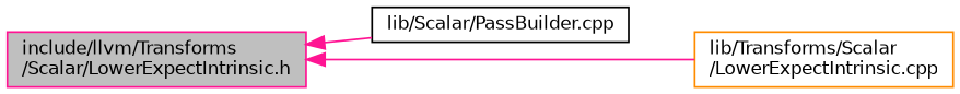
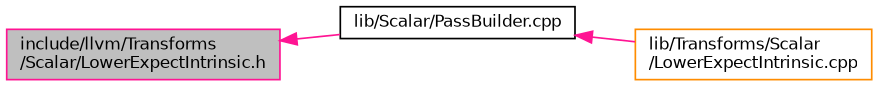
  digraph {
    rankdir=LR
    node [fontname=Helvetica fontsize=10 shape=box]
    edge [color=deeppink dir=back fontname=Helvetica fontsize=10 labelfontname=Helvetica labelfontsize=10 style=solid]
    n1 [color=deeppink fillcolor=grey75 fontcolor=black height=0.2 label="include/llvm/Transforms\l/Scalar/LowerExpectIntrinsic.h" style=filled width=0.4]
    n2 [color=black height=0.2 label="lib/Scalar/PassBuilder.cpp" width=0.4]
    n3 [color=darkorange height=0.2 label="lib/Transforms/Scalar\l/LowerExpectIntrinsic.cpp" width=0.4]
    n1 -> n2
-   n1 -> n3
+   n2 -> n3
  }
